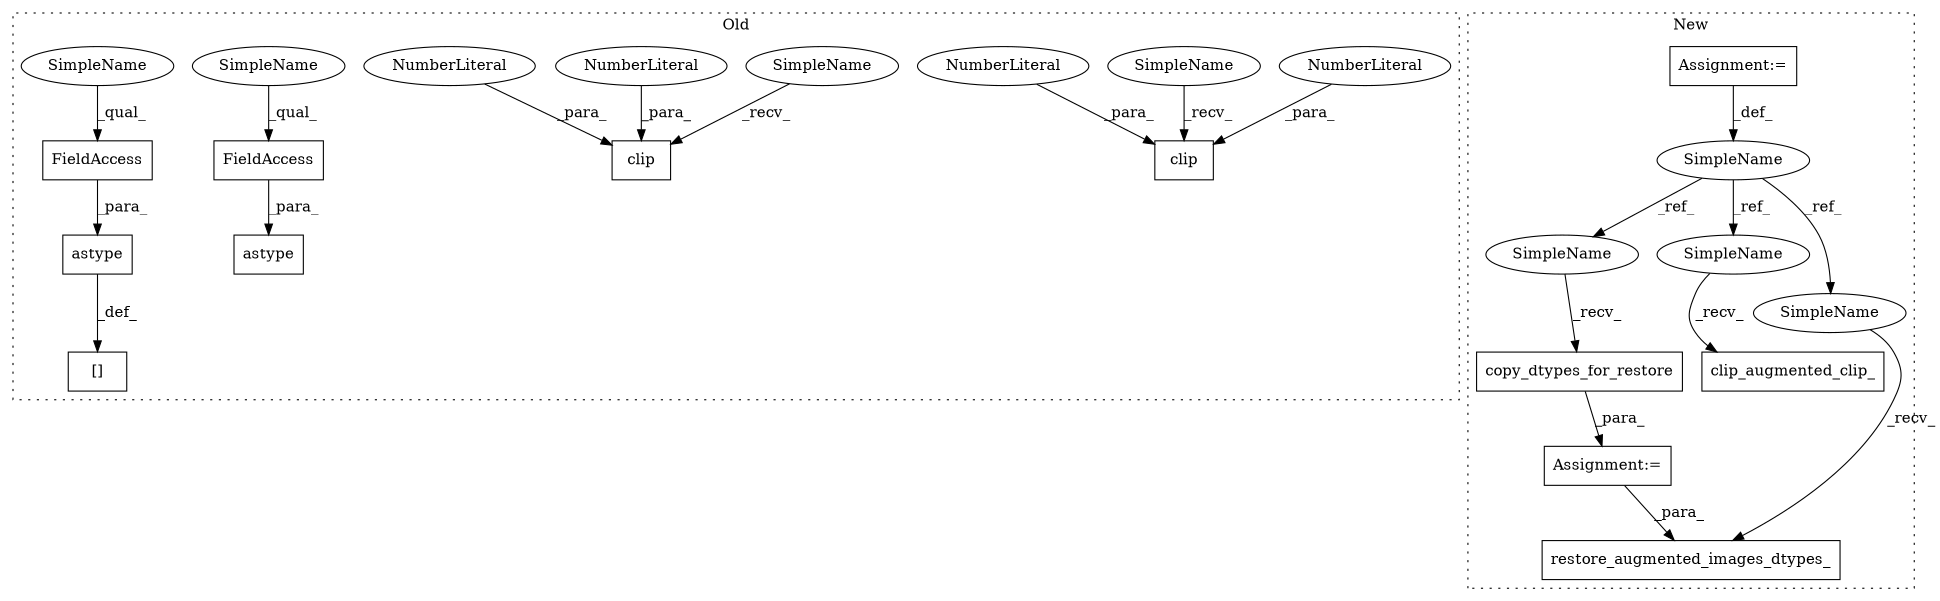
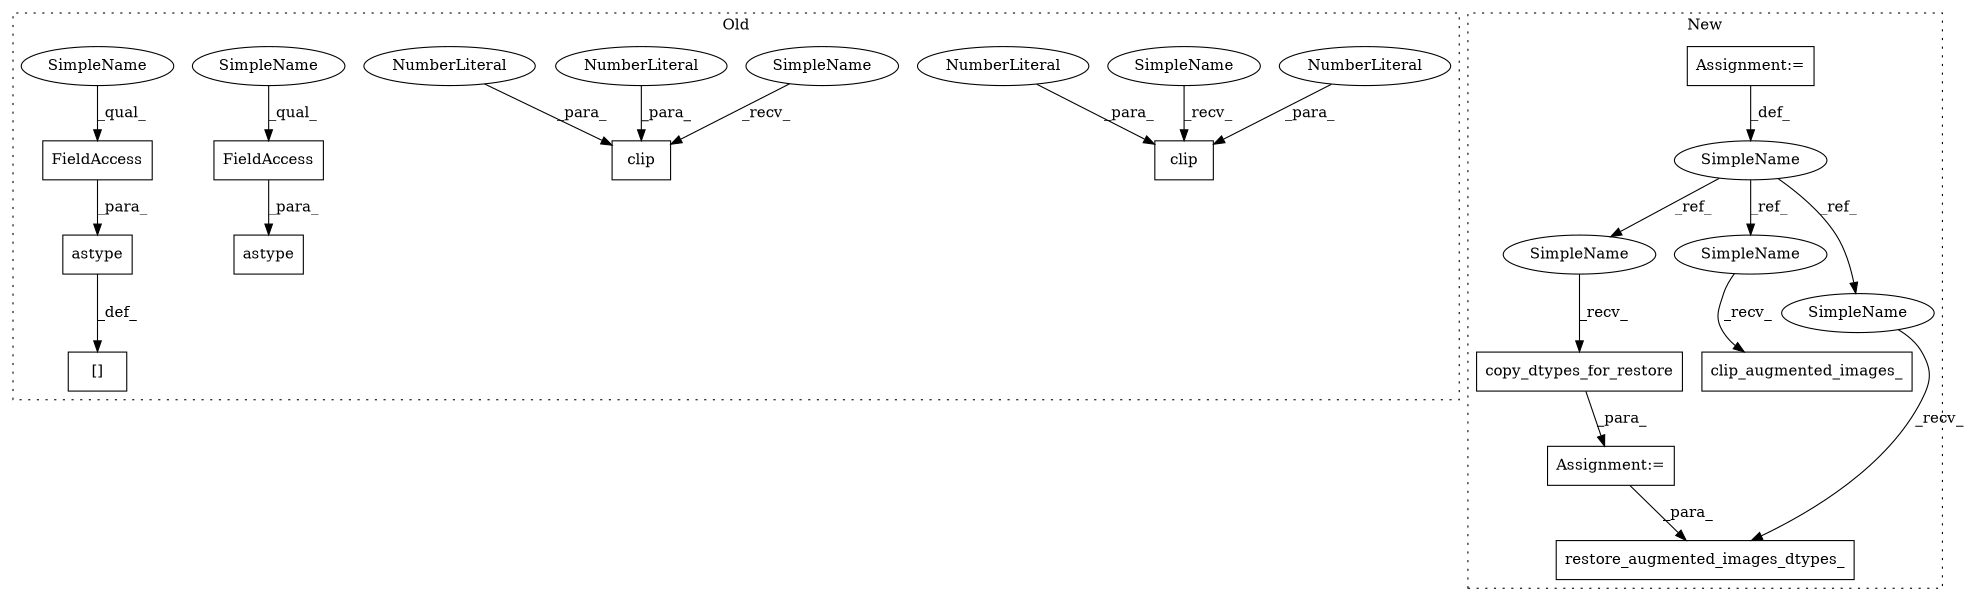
  digraph {
    node [a=42 l=4 s=26925 shape=box]
    n1 [a=32 l="5,1" label=clip s="27217,27239"]
    n2 [a=34 l=3 label=NumberLiteral s=27230 shape=ellipse]
    n3 [a=34 l=1 label=NumberLiteral s=27228 shape=ellipse]
    n4 [a=22 l=11 label=FieldAccess]
    n5 [a=32 l="7,1" label=astype s="26918,26936"]
    n6 [a=2 l="7,1" label="[]" s="26902,26910"]
    n7 [a=22 l=11 label=FieldAccess s=27275]
    n8 [a=32 l="7,1" label=astype s="27268,27286"]
    n9 [a=32 l="5,1" label=clip s="26869,26891"]
    n10 [a=34 l=1 label=NumberLiteral s=26880 shape=ellipse]
    n11 [a=34 l=3 label=NumberLiteral s=26882 shape=ellipse]
    n12 [l=5 label=SimpleName s=27211 shape=ellipse]
    n13 [l=5 label=SimpleName s=26863 shape=ellipse]
    n14 [l=5 label=SimpleName s=27275 shape=ellipse]
    n15 [l=5 label=SimpleName shape=ellipse]
    n16 [a=32 l="33,1" label=restore_augmented_images_dtypes_ s="27777,27829"]
    n17 [label=SimpleName s=26237 shape=ellipse]
-   n18 [a=32 l="23,1" label=clip_augmented_clip_ s="27706,27765"]
+   n18 [a=32 l="23,1" label=clip_augmented_images_ s="27706,27765"]
    n19 [a=7 l=1 label="Assignment:=" s=26326]
    n20 [a=7 label="Assignment:=" s=26237]
    n21 [a=32 l="24,1" label=copy_dtypes_for_restore s="26332,26362"]
    n22 [label=SimpleName s=26327 shape=ellipse]
    n23 [label=SimpleName s=27701 shape=ellipse]
    n24 [label=SimpleName s=27772 shape=ellipse]
    subgraph cluster_1 {
      label=Old
      style=dotted
      n1
      n2
      n3
      n4
      n5
      n6
      n7
      n8
      n9
      n10
      n11
      n12
      n13
      n14
      n15
    }
    subgraph cluster_2 {
      label=New
      style=dotted
      n16
      n17
      n18
      n19
      n20
      n21
      n22
      n23
      n24
    }
    n2 -> n1 [label=_para_]
    n3 -> n1 [label=_para_]
    n4 -> n5 [label=_para_]
    n5 -> n6 [label=_def_]
    n7 -> n8 [label=_para_]
    n10 -> n9 [label=_para_]
    n11 -> n9 [label=_para_]
    n12 -> n1 [label=_recv_]
    n13 -> n9 [label=_recv_]
    n14 -> n7 [label=_qual_]
    n15 -> n4 [label=_qual_]
    n17 -> n22 [label=_ref_]
    n17 -> n23 [label=_ref_]
    n17 -> n24 [label=_ref_]
    n19 -> n16 [label=_para_]
    n20 -> n17 [label=_def_]
    n21 -> n19 [label=_para_]
    n22 -> n21 [label=_recv_]
    n23 -> n18 [label=_recv_]
    n24 -> n16 [label=_recv_]
  }
